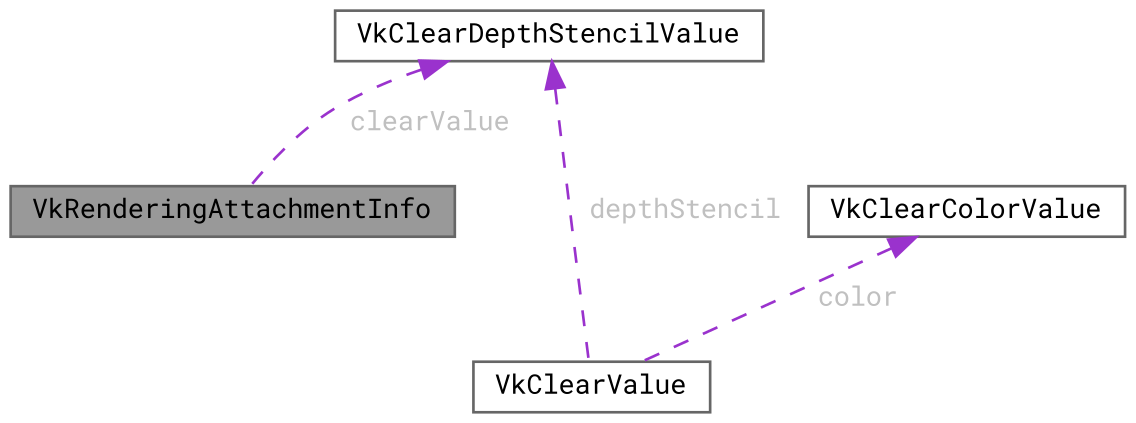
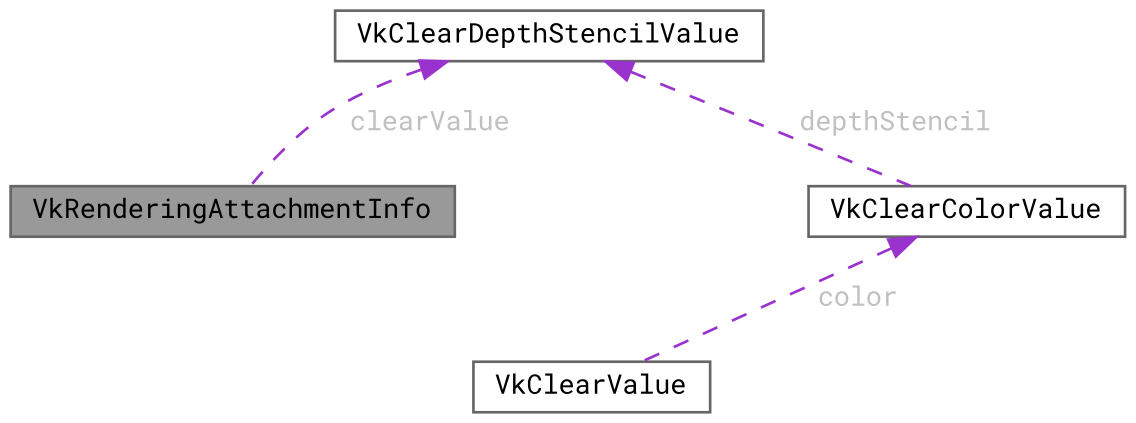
  digraph {
    fontname="Roboto Mono"
    node [color=gray40 fillcolor=white fontname="Roboto Mono" fontsize=10 shape=box style=filled]
    edge [color=darkorchid3 dir=back fontcolor=grey fontname="Roboto Mono" fontsize=10 labelfontname=Helvetica labelfontsize=10 style=dashed]
    n1 [fillcolor=grey60 fontcolor=black height=0.2 label=VkRenderingAttachmentInfo width=0.4]
    n2 [height=0.2 label=VkClearValue width=0.4]
    n3 [height=0.2 label=VkClearColorValue width=0.4]
    n4 [height=0.2 label=VkClearDepthStencilValue width=0.4]
    n3 -> n2 [label=" color"]
    n4 -> n1 [label=" clearValue"]
-   n4 -> n2 [label=" depthStencil"]
+   n4 -> n3 [label=" depthStencil"]
  }
